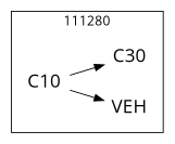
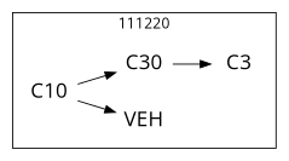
  strict digraph {
    fontname="Open Sans"
    rankdir=LR
    node [fontname="Open Sans" fontsize=20 shape=plaintext]
    edge [fontname="Open Sans"]
    n1 [label=VEH]
+   n2 [label=C3]
    n3 [label=C10]
    n4 [label=C30]
    subgraph cluster_1 {
-     label=111280
+     label=111220
      labeldoc=t
      n1
+     n2
      n3
      n4
    }
    n3 -> n1
    n3 -> n4
+   n4 -> n2
  }
